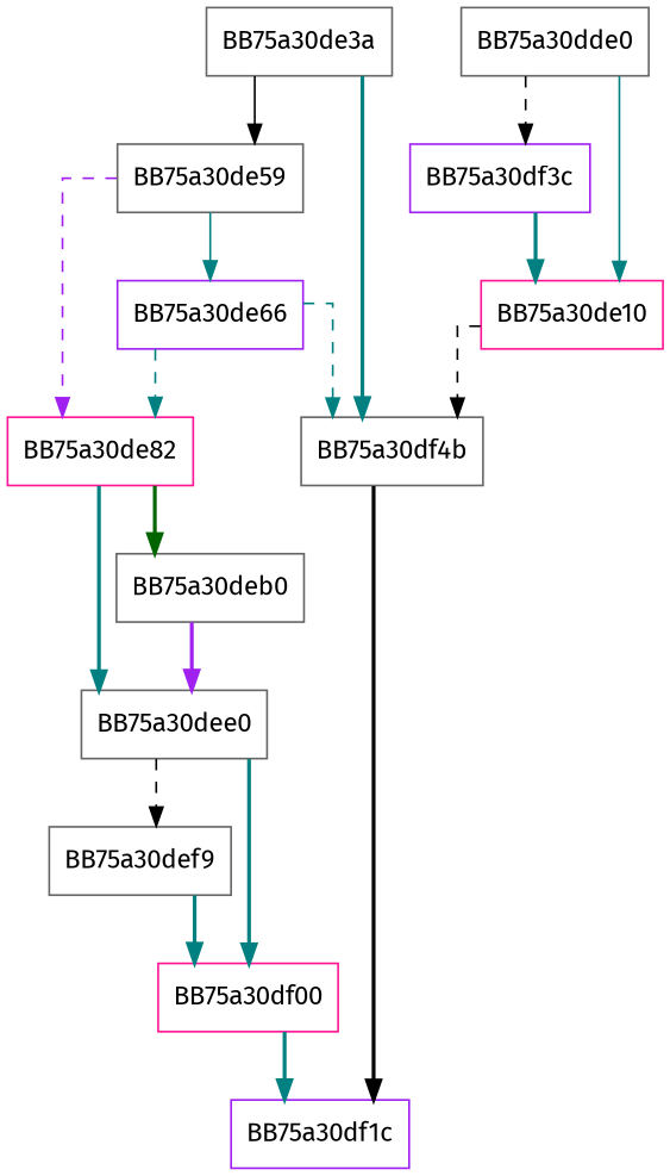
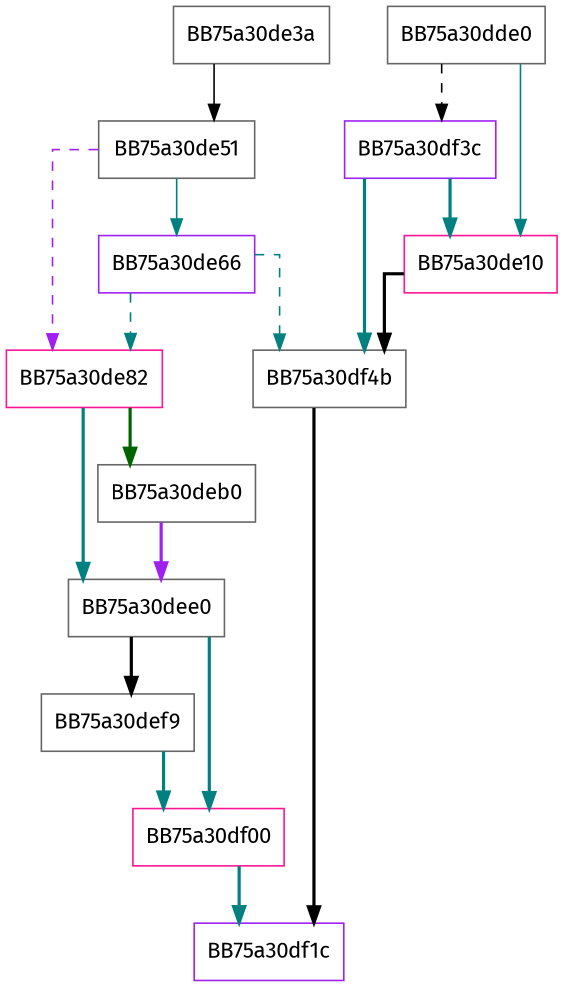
  digraph {
    fontname="Fira Sans"
    splines=ortho
    node [color=gray40 fontname="Fira Sans" shape=box]
    edge [color=teal fontname="Fira Sans" style=bold]
    BB75a30df3c [color=purple]
    BB75a30dde0
    n3 [color=deeppink label=BB75a30de10]
    BB75a30df4b
    BB75a30df1c [color=purple]
    BB75a30de82 [color=deeppink]
-   BB75a30de59
+   BB75a30de59 [label=BB75a30de51]
    BB75a30de66 [color=purple]
    BB75a30de3a
    BB75a30deb0
    BB75a30dee0
    BB75a30df00 [color=deeppink]
    BB75a30def9
    BB75a30df3c -> n3
    BB75a30dde0 -> BB75a30df3c [color=black style=dashed]
    BB75a30dde0 -> n3 [style=solid]
-   n3 -> BB75a30df4b [color=black style=dashed]
+   n3 -> BB75a30df4b [color=black]
    BB75a30df4b -> BB75a30df1c [color=black]
    BB75a30de82 -> BB75a30deb0 [color=darkgreen]
    BB75a30de82 -> BB75a30dee0
    BB75a30de59 -> BB75a30de82 [color=purple style=dashed]
    BB75a30de59 -> BB75a30de66 [style=solid]
    BB75a30de66 -> BB75a30df4b [style=dashed]
    BB75a30de66 -> BB75a30de82 [style=dashed]
-   BB75a30de3a -> BB75a30df4b
+   BB75a30df3c -> BB75a30df4b
    BB75a30de3a -> BB75a30de59 [color=black style=solid]
    BB75a30deb0 -> BB75a30dee0 [color=purple]
    BB75a30dee0 -> BB75a30df00
-   BB75a30dee0 -> BB75a30def9 [color=black style=dashed]
+   BB75a30dee0 -> BB75a30def9 [color=black]
    BB75a30df00 -> BB75a30df1c
    BB75a30def9 -> BB75a30df00
  }
